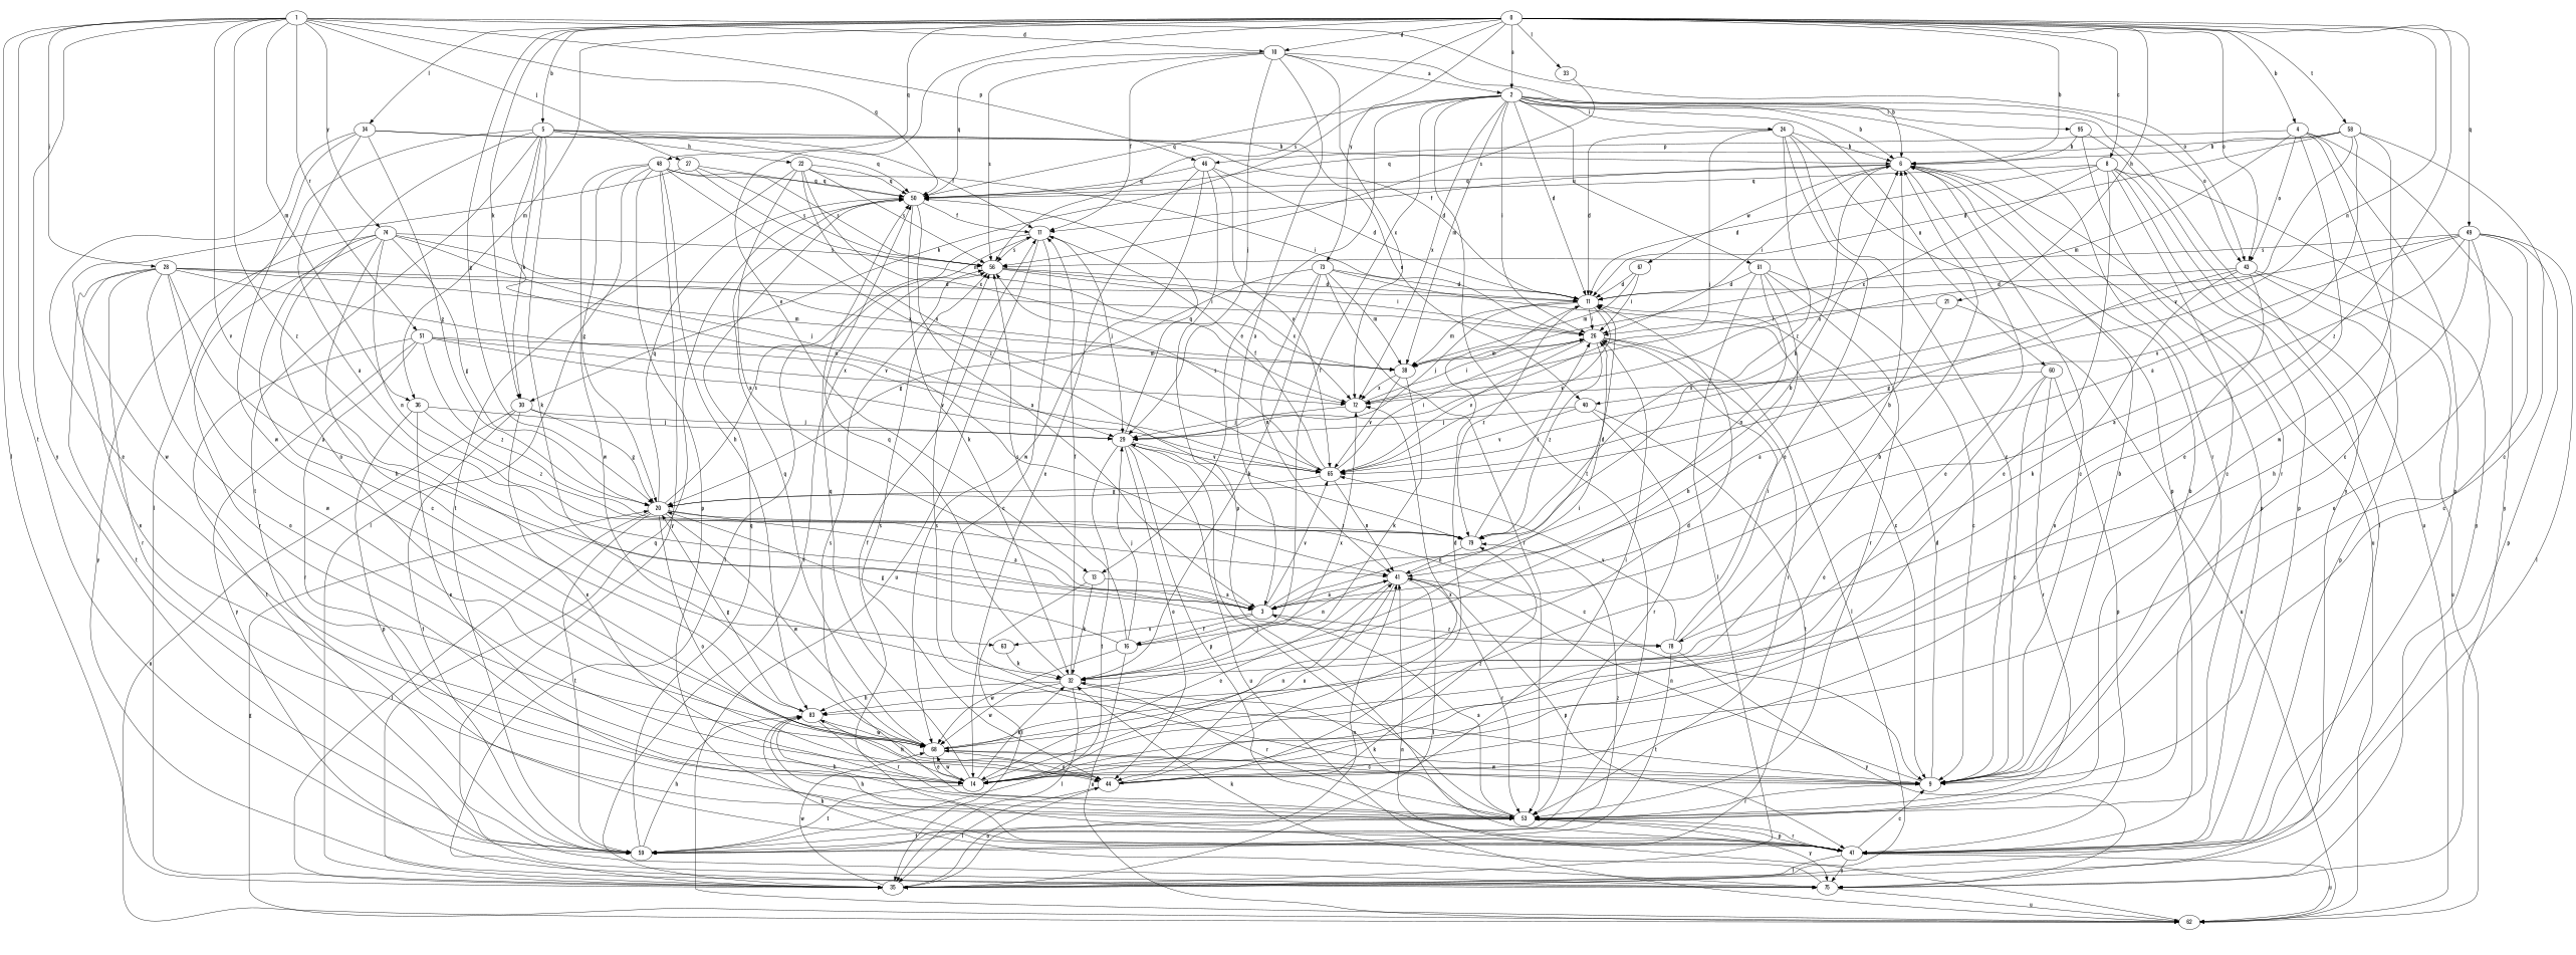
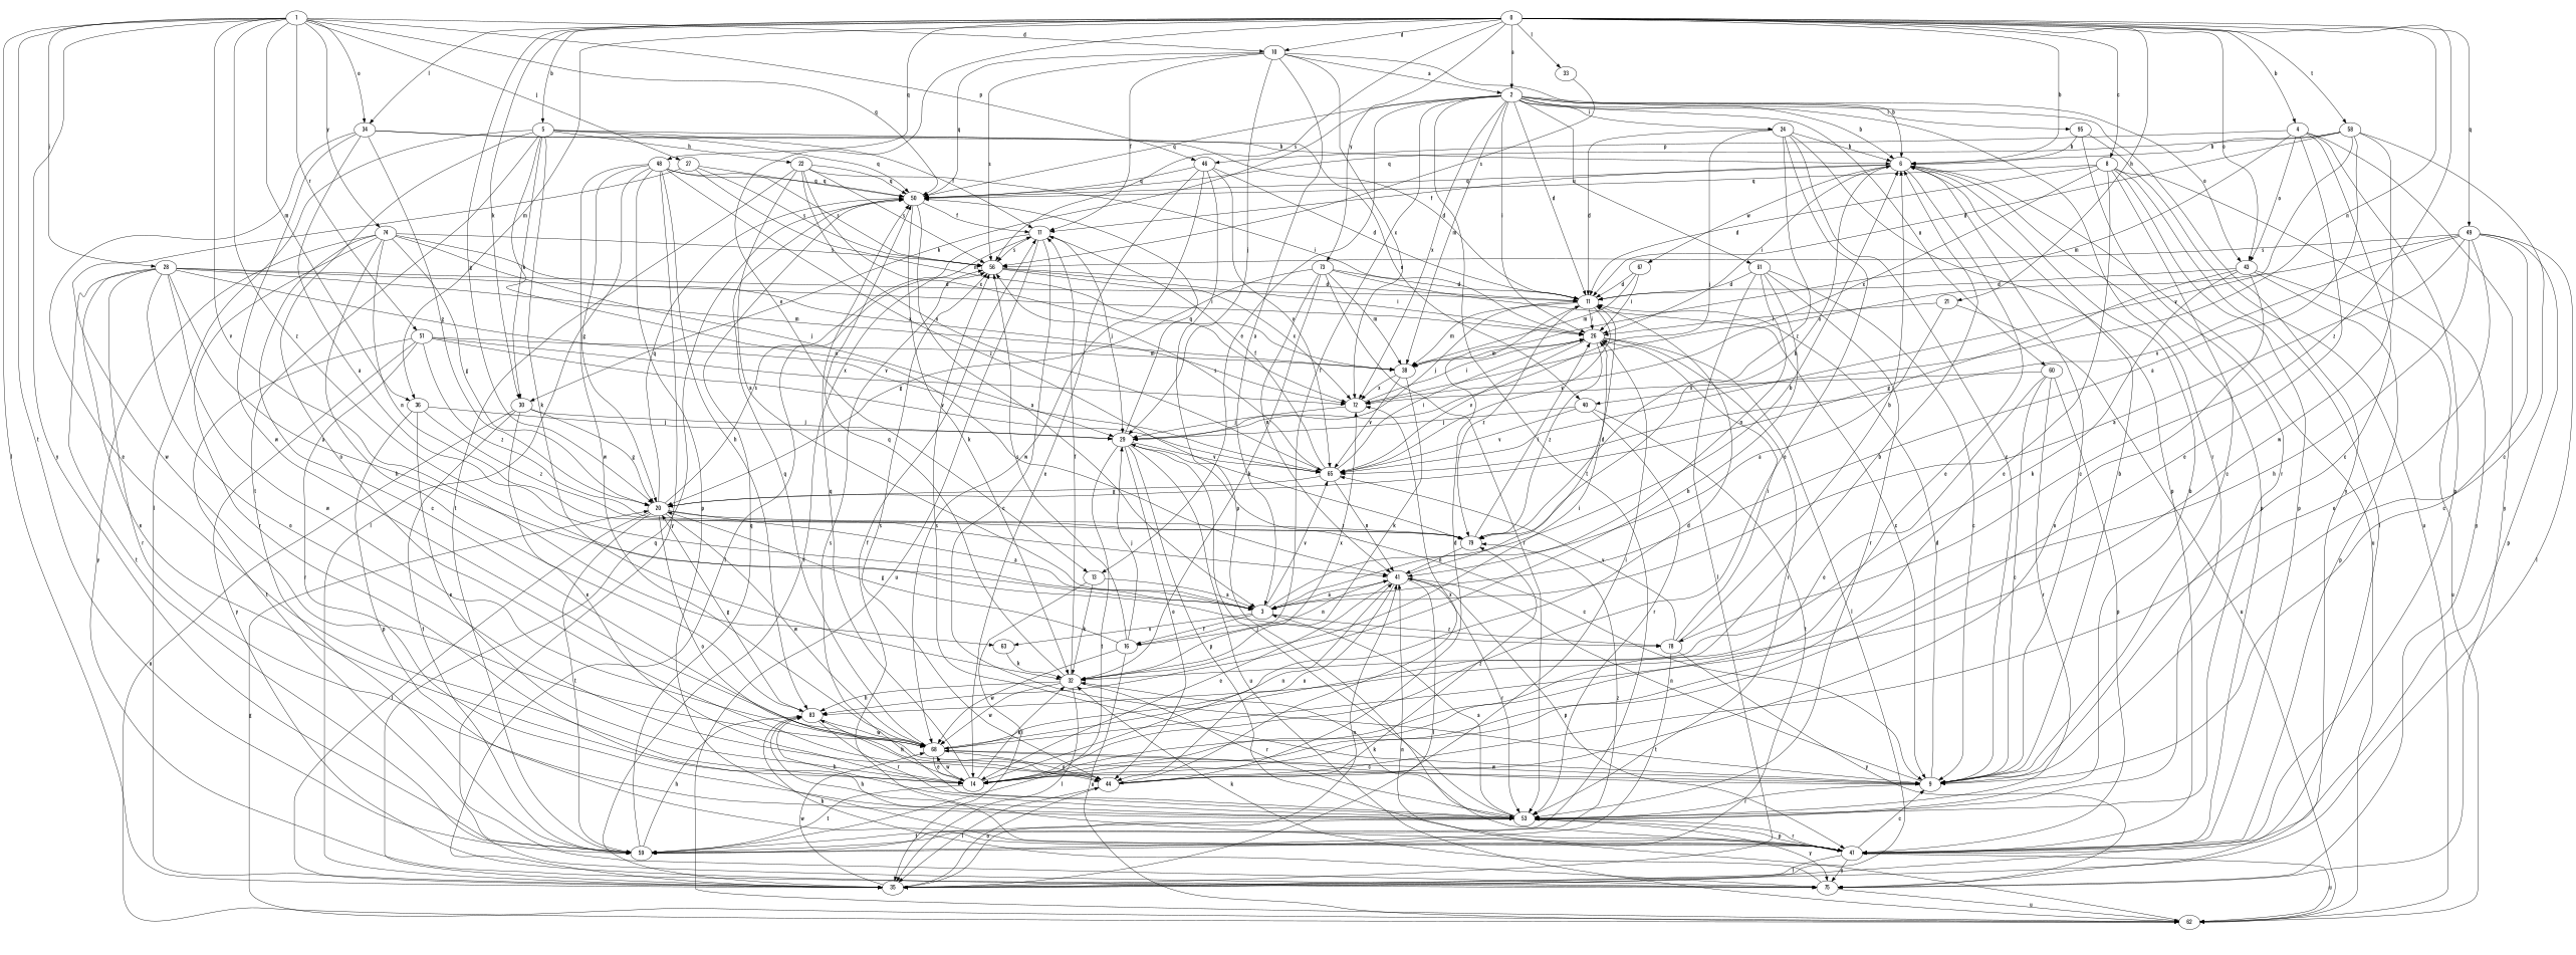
  strict digraph {
    fontname=Oswald
    node [fontname=Oswald]
    edge [fontname=Oswald]
    0
    2
    4
    5
    6
    8
    10
    13
    20
    21
    30
    33
    34
    36
    40
    43
    48
    49
    56
    58
    73
    78
    50
    59
    75
    11
    16
    24
    n29 [label=95]
    26
    38
    53
    60
    61
    72
    46
    9
    14
    47
    35
    17
    22
    32
    41
    44
    62
    67
    3
    29
    68
    79
    65
    n53 [label=83]
    1
    27
    28
    51
    63
    74
    0 -> 2 [label=a]
    0 -> 4 [label=b]
    0 -> 5 [label=b]
    0 -> 6 [label=b]
    0 -> 8 [label=c]
    0 -> 10 [label=d]
    0 -> 13 [label=e]
    0 -> 20 [label=g]
    0 -> 21 [label=h]
    0 -> 30 [label=k]
    0 -> 33 [label=l]
    0 -> 34 [label=l]
    0 -> 36 [label=m]
    0 -> 40 [label=n]
    0 -> 43 [label=o]
    0 -> 48 [label=q]
    0 -> 49 [label=q]
    0 -> 56 [label=s]
    0 -> 58 [label=t]
    0 -> 73 [label=y]
    0 -> 78 [label=z]
    2 -> 6 [label=b]
    2 -> 13 [label=e]
    2 -> 30 [label=k]
    2 -> 43 [label=o]
    2 -> 50 [label=q]
    2 -> 59 [label=t]
    2 -> 75 [label=y]
    2 -> 11 [label=d]
    2 -> 16 [label=f]
    2 -> 24 [label=i]
    2 -> n29 [label=i]
    2 -> 26 [label=i]
    2 -> 38 [label=m]
    2 -> 53 [label=r]
    2 -> 60 [label=u]
    2 -> 61 [label=u]
    2 -> 72 [label=x]
    4 -> 43 [label=o]
    4 -> 75 [label=y]
    4 -> 38 [label=m]
    4 -> 46 [label=p]
    4 -> 9 [label=c]
    4 -> 14 [label=e]
    4 -> 47 [label=p]
    5 -> 30 [label=k]
    5 -> 40 [label=n]
    5 -> 50 [label=q]
    5 -> 59 [label=t]
    5 -> 35 [label=l]
    5 -> 17 [label=f]
    5 -> 22 [label=h]
    5 -> 32 [label=k]
    5 -> 41 [label=n]
    5 -> 44 [label=o]
    6 -> 50 [label=q]
    6 -> 26 [label=i]
    6 -> 9 [label=c]
    6 -> 14 [label=e]
    6 -> 47 [label=p]
    6 -> 17 [label=f]
    6 -> 62 [label=u]
    6 -> 67 [label=w]
    8 -> 50 [label=q]
    8 -> 75 [label=y]
    8 -> 11 [label=d]
    8 -> 72 [label=x]
    8 -> 9 [label=c]
    8 -> 14 [label=e]
    8 -> 47 [label=p]
    8 -> 35 [label=l]
    10 -> 2 [label=a]
    10 -> 6 [label=b]
    10 -> 56 [label=s]
    10 -> 50 [label=q]
    10 -> 72 [label=x]
    10 -> 17 [label=f]
    10 -> 3 [label=a]
    10 -> 29 [label=j]
    13 -> 35 [label=l]
    13 -> 32 [label=k]
    13 -> 3 [label=a]
    20 -> 56 [label=s]
    20 -> 50 [label=q]
    20 -> 59 [label=t]
    20 -> 35 [label=l]
    20 -> 44 [label=o]
    20 -> 3 [label=a]
    20 -> 68 [label=w]
    20 -> 79 [label=z]
    21 -> 26 [label=i]
    21 -> 62 [label=u]
    21 -> 3 [label=a]
    30 -> 20 [label=g]
    30 -> 59 [label=t]
    30 -> 14 [label=e]
    30 -> 62 [label=u]
    30 -> 29 [label=j]
    33 -> 56 [label=s]
    34 -> 6 [label=b]
    34 -> 20 [label=g]
    34 -> 11 [label=d]
    34 -> 14 [label=e]
    34 -> 3 [label=a]
    34 -> 68 [label=w]
    36 -> 14 [label=e]
    36 -> 47 [label=p]
    36 -> 29 [label=j]
    36 -> 79 [label=z]
    40 -> 59 [label=t]
    40 -> 53 [label=r]
    40 -> 29 [label=j]
    40 -> 65 [label=v]
    43 -> 20 [label=g]
    43 -> 11 [label=d]
    43 -> 47 [label=p]
    43 -> 32 [label=k]
    43 -> 44 [label=o]
    43 -> 62 [label=u]
    48 -> 20 [label=g]
    48 -> 56 [label=s]
    48 -> 50 [label=q]
    48 -> 75 [label=y]
    48 -> 47 [label=p]
    48 -> 35 [label=l]
    48 -> 68 [label=w]
    48 -> 79 [label=z]
    48 -> n53 [label=h]
    49 -> 56 [label=s]
    49 -> 72 [label=x]
    49 -> 9 [label=c]
    49 -> 14 [label=e]
    49 -> 47 [label=p]
    49 -> 35 [label=l]
    49 -> 3 [label=a]
    49 -> 65 [label=v]
    49 -> n53 [label=h]
    56 -> 11 [label=d]
    56 -> 26 [label=i]
    56 -> 72 [label=x]
    58 -> 6 [label=b]
    58 -> 50 [label=q]
    58 -> 11 [label=d]
    58 -> 9 [label=c]
    58 -> 3 [label=a]
    58 -> 68 [label=w]
    58 -> 65 [label=v]
    73 -> 20 [label=g]
    73 -> 11 [label=d]
    73 -> 38 [label=m]
    73 -> 53 [label=r]
    73 -> 9 [label=c]
    73 -> 32 [label=k]
    73 -> 41 [label=n]
    78 -> 6 [label=b]
    78 -> 59 [label=t]
    78 -> 75 [label=y]
    78 -> 26 [label=i]
    78 -> 65 [label=v]
    50 -> 17 [label=f]
    50 -> 32 [label=k]
    50 -> 3 [label=a]
    59 -> 50 [label=q]
    59 -> 79 [label=z]
    59 -> n53 [label=h]
    75 -> 32 [label=k]
    75 -> 62 [label=u]
    75 -> n53 [label=h]
    11 -> 26 [label=i]
    11 -> 38 [label=m]
    11 -> 29 [label=j]
    11 -> 79 [label=z]
    11 -> 65 [label=v]
    16 -> 20 [label=g]
    16 -> 56 [label=s]
    16 -> 41 [label=n]
    16 -> 62 [label=u]
    16 -> 29 [label=j]
    16 -> 68 [label=w]
    24 -> 6 [label=b]
    24 -> 11 [label=d]
    24 -> 9 [label=c]
    24 -> 14 [label=e]
    24 -> 47 [label=p]
    24 -> 29 [label=j]
    24 -> 79 [label=z]
    n29 -> 6 [label=b]
    n29 -> 53 [label=r]
    n29 -> 62 [label=u]
    26 -> 38 [label=m]
    26 -> 53 [label=r]
    26 -> 35 [label=l]
    26 -> 79 [label=z]
    26 -> 65 [label=v]
    38 -> 72 [label=x]
    38 -> 32 [label=k]
    38 -> 65 [label=v]
    53 -> 6 [label=b]
    53 -> 56 [label=s]
    53 -> 59 [label=t]
    53 -> 75 [label=y]
    53 -> 47 [label=p]
    53 -> 32 [label=k]
    53 -> 3 [label=a]
    53 -> 29 [label=j]
    53 -> n53 [label=h]
    60 -> 53 [label=r]
    60 -> 72 [label=x]
    60 -> 9 [label=c]
    60 -> 14 [label=e]
    60 -> 47 [label=p]
    61 -> 11 [label=d]
    61 -> 53 [label=r]
    61 -> 9 [label=c]
    61 -> 35 [label=l]
    61 -> 41 [label=n]
    61 -> n53 [label=h]
    72 -> 26 [label=i]
    72 -> 29 [label=j]
    46 -> 50 [label=q]
    46 -> 11 [label=d]
    46 -> 14 [label=e]
    46 -> 47 [label=p]
    46 -> 68 [label=w]
    46 -> 65 [label=v]
    9 -> 6 [label=b]
    9 -> 56 [label=s]
    9 -> 11 [label=d]
    9 -> 53 [label=r]
    9 -> 41 [label=n]
    9 -> 68 [label=w]
    14 -> 50 [label=q]
    14 -> 59 [label=t]
    14 -> 32 [label=k]
    14 -> 41 [label=n]
    14 -> 68 [label=w]
    14 -> n53 [label=h]
    47 -> 75 [label=y]
    47 -> 53 [label=r]
    47 -> 9 [label=c]
    47 -> 35 [label=l]
    47 -> 17 [label=f]
    47 -> 62 [label=u]
    47 -> n53 [label=h]
    35 -> 50 [label=q]
    35 -> 17 [label=f]
    35 -> 41 [label=n]
    35 -> 44 [label=o]
    35 -> 68 [label=w]
    17 -> 56 [label=s]
    17 -> 9 [label=c]
    17 -> 35 [label=l]
    17 -> 62 [label=u]
    17 -> 29 [label=j]
    22 -> 56 [label=s]
    22 -> 50 [label=q]
    22 -> 59 [label=t]
    22 -> 26 [label=i]
    22 -> 72 [label=x]
    22 -> 3 [label=a]
    22 -> 65 [label=v]
    32 -> 50 [label=q]
    32 -> 26 [label=i]
    32 -> 53 [label=r]
    32 -> 72 [label=x]
    32 -> 35 [label=l]
    32 -> 17 [label=f]
    32 -> 68 [label=w]
    32 -> n53 [label=h]
    41 -> 11 [label=d]
    41 -> 53 [label=r]
    41 -> 14 [label=e]
    41 -> 47 [label=p]
    41 -> 35 [label=l]
    41 -> 44 [label=o]
    41 -> 3 [label=a]
    44 -> 56 [label=s]
    44 -> 11 [label=d]
    44 -> 26 [label=i]
    44 -> 72 [label=x]
    44 -> 35 [label=l]
    44 -> 79 [label=z]
    62 -> 20 [label=g]
    62 -> 41 [label=n]
    67 -> 11 [label=d]
    67 -> 26 [label=i]
    67 -> 38 [label=m]
    3 -> 6 [label=b]
    3 -> 78 [label=z]
    3 -> 16 [label=f]
    3 -> 65 [label=v]
    3 -> 63 [label=v]
    29 -> 50 [label=q]
    29 -> 59 [label=t]
    29 -> 9 [label=c]
    29 -> 47 [label=p]
    29 -> 44 [label=o]
    29 -> 62 [label=u]
    29 -> 65 [label=v]
    68 -> 6 [label=b]
    68 -> 50 [label=q]
    68 -> 11 [label=d]
    68 -> 9 [label=c]
    68 -> 14 [label=e]
    68 -> 44 [label=o]
    79 -> 6 [label=b]
    79 -> 26 [label=i]
    79 -> 41 [label=n]
    65 -> 20 [label=g]
    65 -> 56 [label=s]
    65 -> 26 [label=i]
    65 -> 17 [label=f]
    65 -> 41 [label=n]
    n53 -> 20 [label=g]
    n53 -> 53 [label=r]
    n53 -> 68 [label=w]
    1 -> 10 [label=d]
    1 -> 36 [label=m]
-   1 -> 43 [label=o]
+   1 -> 34 [label=o]
    1 -> 78 [label=z]
    1 -> 50 [label=q]
    1 -> 59 [label=t]
    1 -> 75 [label=y]
    1 -> 46 [label=p]
    1 -> 35 [label=l]
    1 -> 27 [label=j]
    1 -> 28 [label=j]
    1 -> 51 [label=r]
    1 -> 63 [label=v]
    1 -> 74 [label=y]
    27 -> 56 [label=s]
    27 -> 50 [label=q]
    27 -> 38 [label=m]
    27 -> 68 [label=w]
    28 -> 59 [label=t]
    28 -> 11 [label=d]
    28 -> 26 [label=i]
    28 -> 38 [label=m]
    28 -> 53 [label=r]
    28 -> 14 [label=e]
    28 -> 44 [label=o]
    28 -> 3 [label=a]
    28 -> 68 [label=w]
    28 -> 65 [label=v]
    51 -> 59 [label=t]
    51 -> 75 [label=y]
    51 -> 38 [label=m]
    51 -> 53 [label=r]
    51 -> 72 [label=x]
    51 -> 79 [label=z]
    51 -> 65 [label=v]
    63 -> 32 [label=k]
    74 -> 20 [label=g]
    74 -> 56 [label=s]
    74 -> 75 [label=y]
    74 -> 53 [label=r]
    74 -> 72 [label=x]
    74 -> 9 [label=c]
    74 -> 41 [label=n]
    74 -> 29 [label=j]
    74 -> n53 [label=h]
  }
